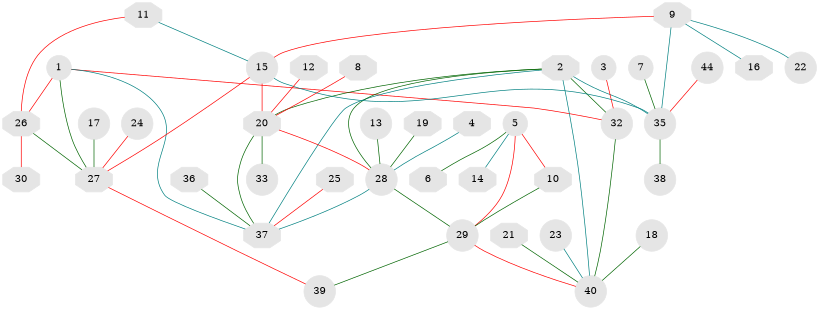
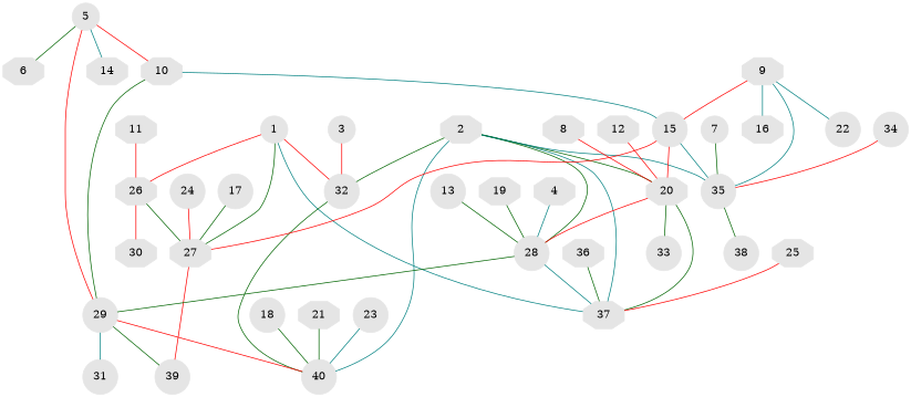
  graph {
    node [color=gray90 shape=circle style=filled]
    edge [color=darkgreen weight=1.0]
    26 [shape=octagon]
    1
    27 [shape=octagon]
    32
    37 [shape=octagon]
    30 [shape=octagon]
    39
    40
    2 [shape=octagon]
    20 [shape=octagon]
    28
    35
    33
    29
    38
    3
    4 [shape=octagon]
    6 [shape=octagon]
    5
    10 [shape=octagon]
    14 [shape=octagon]
    15
+   31
    7
    8 [shape=octagon]
    9 [shape=octagon]
    16 [shape=octagon]
    22
    11 [shape=octagon]
    12 [shape=octagon]
    13
    17
    18
    19 [shape=octagon]
    21 [shape=octagon]
    23
    24
    25 [shape=octagon]
-   34 [label=44]
+   34
    36 [shape=octagon]
    26 -- 27 [weight=2.0]
    26 -- 30 [color=red]
    1 -- 26 [color=red weight=2.0]
    1 -- 27
    1 -- 32 [color=red]
    1 -- 37 [color=teal]
    27 -- 39 [color=red]
    32 -- 40
    2 -- 32 [weight=2.0]
    2 -- 37 [color=teal]
    2 -- 40 [color=teal weight=2.0]
    2 -- 20
    2 -- 28
    2 -- 35 [color=teal]
    20 -- 37
    20 -- 28 [color=red]
    20 -- 33
    28 -- 37 [color=teal]
    28 -- 29
    35 -- 38
    29 -- 39
    29 -- 40 [color=red]
+   29 -- 31 [color=teal]
    3 -- 32 [color=red]
    4 -- 28 [color=teal]
    5 -- 29 [color=red weight=2.0]
    5 -- 6
    5 -- 10 [color=red weight=2.0]
    5 -- 14 [color=teal]
    10 -- 29
-   11 -- 15 [color=teal]
+   10 -- 15 [color=teal]
    15 -- 27 [color=red]
    15 -- 20 [color=red]
    15 -- 35 [color=teal weight=2.0]
    7 -- 35
    8 -- 20 [color=red]
    9 -- 35 [color=teal]
    9 -- 15 [color=red weight=2.0]
    9 -- 16 [color=teal]
    9 -- 22 [color=teal]
    11 -- 26 [color=red]
    12 -- 20 [color=red]
    13 -- 28
    17 -- 27
    18 -- 40
    19 -- 28
    21 -- 40
    23 -- 40 [color=teal]
    24 -- 27 [color=red]
    25 -- 37 [color=red]
    34 -- 35 [color=red]
    36 -- 37
  }
